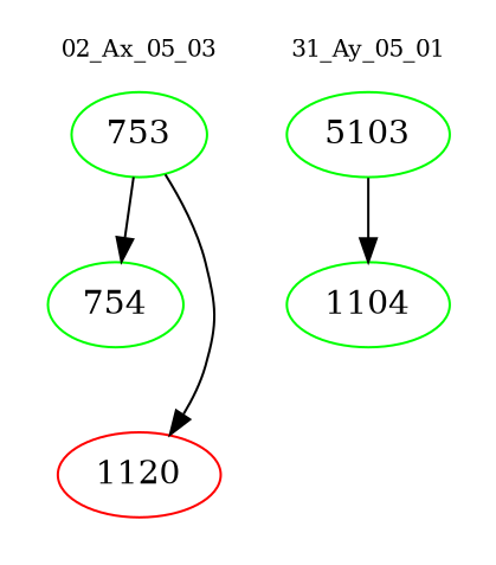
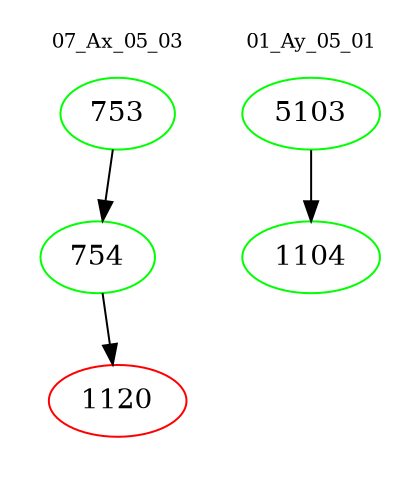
  digraph {
    node [color=green]
    edge [color=black]
    n1 [label=753]
    n2 [label=754]
    n3 [color=red label=1120]
    n4 [label=5103]
    n5 [label=1104]
    subgraph cluster_1 {
      color=white
      fontsize=10
-     label="02_Ax_05_03"
+     label="07_Ax_05_03"
      n1
      n2
      n3
    }
    subgraph cluster_2 {
      color=white
      fontsize=10
-     label="31_Ay_05_01"
+     label="01_Ay_05_01"
      n4
      n5
    }
    n1 -> n2
-   n1 -> n3
+   n2 -> n3
    n4 -> n5
  }
